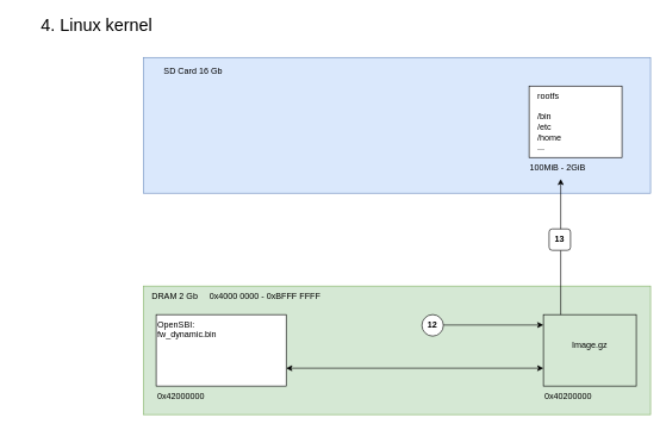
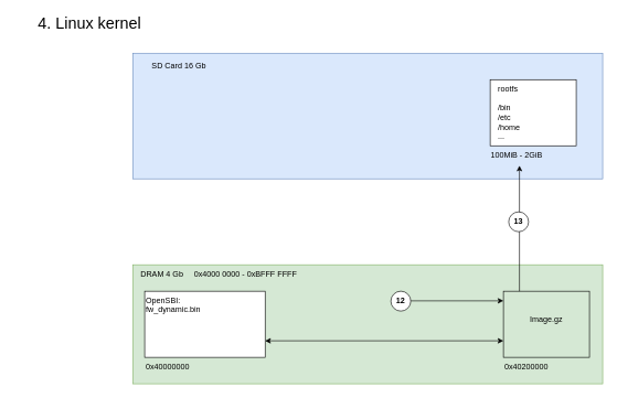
  <mxCell id="0" />
  <mxCell id="1" parent="0" />
  <mxCell id="2" value="" style="rounded=0;whiteSpace=wrap;html=1;connectable=0;fillColor=#d5e8d4;strokeColor=#82b366;labelBackgroundColor=none;" parent="1" vertex="1"><mxGeometry x="200" y="400" width="710" height="180" as="geometry" /></mxCell>
  <mxCell id="3" value="0x4000 0000 - 0xBFFF FFFF" style="text;html=1;align=center;verticalAlign=middle;resizable=0;points=[];autosize=1;strokeColor=none;fillColor=none;connectable=0;labelBackgroundColor=none;" parent="1" vertex="1"><mxGeometry x="280" y="400" width="180" height="30" as="geometry" /></mxCell>
  <mxCell id="4" value="" style="rounded=0;whiteSpace=wrap;html=1;connectable=0;fillColor=#dae8fc;strokeColor=#6c8ebf;labelBackgroundColor=none;" parent="1" vertex="1"><mxGeometry x="200" y="80" width="710" height="190" as="geometry" /></mxCell>
  <mxCell id="5" value="&lt;br&gt;&lt;div style=&quot;forced-color-adjust: none; color: rgb(0, 0, 0); font-family: Helvetica; font-size: 12px; font-style: normal; font-variant-ligatures: normal; font-variant-caps: normal; font-weight: 400; letter-spacing: normal; orphans: 2; text-align: center; text-indent: 0px; text-transform: none; widows: 2; word-spacing: 0px; -webkit-text-stroke-width: 0px; white-space: normal; text-decoration-thickness: initial; text-decoration-style: initial; text-decoration-color: initial;&quot;&gt;SD Card 16 Gb&lt;/div&gt;&lt;div&gt;&lt;br&gt;&lt;/div&gt;" style="text;html=1;align=center;verticalAlign=middle;whiteSpace=wrap;rounded=0;connectable=0;labelBackgroundColor=none;" parent="1" vertex="1"><mxGeometry x="220" y="85" width="100" height="30" as="geometry" /></mxCell>
- <mxCell id="6" value="&lt;div style=&quot;forced-color-adjust: none; color: rgb(0, 0, 0); font-family: Helvetica; font-size: 12px; font-style: normal; font-variant-ligatures: normal; font-variant-caps: normal; font-weight: 400; letter-spacing: normal; orphans: 2; text-align: center; text-indent: 0px; text-transform: none; widows: 2; word-spacing: 0px; -webkit-text-stroke-width: 0px; white-space: normal; text-decoration-thickness: initial; text-decoration-style: initial; text-decoration-color: initial;&quot;&gt;DRAM 2 Gb&lt;/div&gt;" style="text;whiteSpace=wrap;html=1;labelBackgroundColor=none;" parent="1" vertex="1"><mxGeometry x="210" y="400" width="70" height="30" as="geometry" /></mxCell>
+ <mxCell id="6" value="&lt;div style=&quot;forced-color-adjust: none; color: rgb(0, 0, 0); font-family: Helvetica; font-size: 12px; font-style: normal; font-variant-ligatures: normal; font-variant-caps: normal; font-weight: 400; letter-spacing: normal; orphans: 2; text-align: center; text-indent: 0px; text-transform: none; widows: 2; word-spacing: 0px; -webkit-text-stroke-width: 0px; white-space: normal; text-decoration-thickness: initial; text-decoration-style: initial; text-decoration-color: initial;&quot;&gt;DRAM 4 Gb&lt;/div&gt;" style="text;whiteSpace=wrap;html=1;labelBackgroundColor=none;" parent="1" vertex="1"><mxGeometry x="210" y="400" width="70" height="30" as="geometry" /></mxCell>
  <mxCell id="7" value="100MiB - 2GiB" style="text;whiteSpace=wrap;align=center;connectable=0;labelBackgroundColor=none;" parent="1" vertex="1"><mxGeometry x="730" y="220" width="100" height="30" as="geometry" /></mxCell>
  <mxCell id="8" value="" style="rounded=0;whiteSpace=wrap;html=1;labelBackgroundColor=none;" parent="1" vertex="1"><mxGeometry x="740" y="120" width="130" height="100" as="geometry" /></mxCell>
  <mxCell id="9" value="rootfs&lt;br class=&quot;Apple-interchange-newline&quot;&gt;&lt;span style=&quot;color: rgb(0, 0, 0); font-family: Helvetica; font-size: 12px; font-style: normal; font-variant-ligatures: normal; font-variant-caps: normal; font-weight: 400; letter-spacing: normal; orphans: 2; text-indent: 0px; text-transform: none; widows: 2; word-spacing: 0px; -webkit-text-stroke-width: 0px; white-space: normal; text-decoration-thickness: initial; text-decoration-style: initial; text-decoration-color: initial; float: none; display: inline !important;&quot;&gt;&lt;br&gt;&lt;/span&gt;&lt;div&gt;&lt;span style=&quot;color: rgb(0, 0, 0); font-family: Helvetica; font-size: 12px; font-style: normal; font-variant-ligatures: normal; font-variant-caps: normal; font-weight: 400; letter-spacing: normal; orphans: 2; text-indent: 0px; text-transform: none; widows: 2; word-spacing: 0px; -webkit-text-stroke-width: 0px; white-space: normal; text-decoration-thickness: initial; text-decoration-style: initial; text-decoration-color: initial; float: none; display: inline !important;&quot;&gt;/bin&lt;/span&gt;&lt;div style=&quot;forced-color-adjust: none; color: rgb(0, 0, 0); font-family: Helvetica; font-size: 12px; font-style: normal; font-variant-ligatures: normal; font-variant-caps: normal; font-weight: 400; letter-spacing: normal; orphans: 2; text-indent: 0px; text-transform: none; widows: 2; word-spacing: 0px; -webkit-text-stroke-width: 0px; white-space: normal; text-decoration-thickness: initial; text-decoration-style: initial; text-decoration-color: initial;&quot;&gt;/etc&lt;/div&gt;&lt;div style=&quot;forced-color-adjust: none; color: rgb(0, 0, 0); font-family: Helvetica; font-size: 12px; font-style: normal; font-variant-ligatures: normal; font-variant-caps: normal; font-weight: 400; letter-spacing: normal; orphans: 2; text-indent: 0px; text-transform: none; widows: 2; word-spacing: 0px; -webkit-text-stroke-width: 0px; white-space: normal; text-decoration-thickness: initial; text-decoration-style: initial; text-decoration-color: initial;&quot;&gt;/home&lt;/div&gt;&lt;div style=&quot;forced-color-adjust: none; color: rgb(0, 0, 0); font-family: Helvetica; font-size: 12px; font-style: normal; font-variant-ligatures: normal; font-variant-caps: normal; font-weight: 400; letter-spacing: normal; orphans: 2; text-indent: 0px; text-transform: none; widows: 2; word-spacing: 0px; -webkit-text-stroke-width: 0px; white-space: normal; text-decoration-thickness: initial; text-decoration-style: initial; text-decoration-color: initial;&quot;&gt;...&lt;/div&gt;&lt;/div&gt;" style="text;whiteSpace=wrap;html=1;align=left;labelBackgroundColor=none;" parent="1" vertex="1"><mxGeometry x="750" y="120" width="70" height="100" as="geometry" /></mxCell>
  <mxCell id="10" value="" style="rounded=0;whiteSpace=wrap;html=1;connectable=0;labelBackgroundColor=none;" parent="1" vertex="1"><mxGeometry x="218" y="440" width="182" height="100" as="geometry" /></mxCell>
- <mxCell id="11" value="&lt;span style=&quot;color: rgb(0, 0, 0); font-family: Helvetica; font-size: 12px; font-style: normal; font-variant-ligatures: normal; font-variant-caps: normal; font-weight: 400; letter-spacing: normal; orphans: 2; text-align: center; text-indent: 0px; text-transform: none; widows: 2; word-spacing: 0px; -webkit-text-stroke-width: 0px; white-space: normal; text-decoration-thickness: initial; text-decoration-style: initial; text-decoration-color: initial; float: none; display: inline !important;&quot;&gt;0x42000000&lt;/span&gt;" style="text;whiteSpace=wrap;html=1;labelBackgroundColor=none;" parent="1" vertex="1"><mxGeometry x="218" y="540" width="100" height="30" as="geometry" /></mxCell>
+ <mxCell id="11" value="&lt;span style=&quot;color: rgb(0, 0, 0); font-family: Helvetica; font-size: 12px; font-style: normal; font-variant-ligatures: normal; font-variant-caps: normal; font-weight: 400; letter-spacing: normal; orphans: 2; text-align: center; text-indent: 0px; text-transform: none; widows: 2; word-spacing: 0px; -webkit-text-stroke-width: 0px; white-space: normal; text-decoration-thickness: initial; text-decoration-style: initial; text-decoration-color: initial; float: none; display: inline !important;&quot;&gt;0x40000000&lt;/span&gt;" style="text;whiteSpace=wrap;html=1;labelBackgroundColor=none;" parent="1" vertex="1"><mxGeometry x="218" y="540" width="100" height="30" as="geometry" /></mxCell>
  <mxCell id="12" value="&lt;div style=&quot;forced-color-adjust: none; color: rgb(0, 0, 0); font-family: Helvetica; font-size: 12px; font-style: normal; font-variant-ligatures: normal; font-variant-caps: normal; font-weight: 400; letter-spacing: normal; orphans: 2; text-align: left; text-indent: 0px; text-transform: none; widows: 2; word-spacing: 0px; -webkit-text-stroke-width: 0px; white-space: normal; text-decoration-thickness: initial; text-decoration-style: initial; text-decoration-color: initial;&quot;&gt;OpenSBI:&amp;nbsp;&lt;/div&gt;&lt;div style=&quot;forced-color-adjust: none; color: rgb(0, 0, 0); font-family: Helvetica; font-size: 12px; font-style: normal; font-variant-ligatures: normal; font-variant-caps: normal; font-weight: 400; letter-spacing: normal; orphans: 2; text-align: left; text-indent: 0px; text-transform: none; widows: 2; word-spacing: 0px; -webkit-text-stroke-width: 0px; white-space: normal; text-decoration-thickness: initial; text-decoration-style: initial; text-decoration-color: initial;&quot;&gt;fw_dynamic.bin&lt;/div&gt;" style="text;whiteSpace=wrap;html=1;labelBackgroundColor=none;" parent="1" vertex="1"><mxGeometry x="218" y="440" width="152" height="30" as="geometry" /></mxCell>
  <mxCell id="13" value="&#10;&lt;span style=&quot;forced-color-adjust: none; color: rgb(0, 0, 0); font-family: Helvetica; font-size: 12px; font-style: normal; font-variant-ligatures: normal; font-variant-caps: normal; font-weight: 400; letter-spacing: normal; orphans: 2; text-align: left; text-indent: 0px; text-transform: none; widows: 2; word-spacing: 0px; -webkit-text-stroke-width: 0px; white-space: normal; text-decoration-thickness: initial; text-decoration-style: initial; text-decoration-color: initial; float: none; display: inline !important;&quot;&gt;Image.gz&lt;/span&gt;&lt;br class=&quot;Apple-interchange-newline&quot;&gt;&#10;&#10;" style="rounded=0;whiteSpace=wrap;html=1;labelBackgroundColor=none;fillColor=#d5e8d4;" parent="1" vertex="1"><mxGeometry x="760" y="440" width="130" height="100" as="geometry" /></mxCell>
  <mxCell id="14" value="4. Linux kernel" style="text;html=1;align=center;verticalAlign=middle;whiteSpace=wrap;rounded=0;fontSize=24;labelBackgroundColor=none;" parent="1" vertex="1"><mxGeometry x="20" y="20" width="230" height="30" as="geometry" /></mxCell>
  <mxCell id="15" value="" style="endArrow=classic;html=1;rounded=0;labelBackgroundColor=none;" parent="1" edge="1"><mxGeometry width="50" height="50" relative="1" as="geometry"><mxPoint x="620" y="454.52" as="sourcePoint" /><mxPoint x="760" y="454.52" as="targetPoint" /></mxGeometry></mxCell>
  <mxCell id="16" value="12" style="ellipse;whiteSpace=wrap;html=1;aspect=fixed;fontStyle=1;connectable=0;labelBackgroundColor=none;" parent="1" vertex="1"><mxGeometry x="590" y="440" width="30" height="30" as="geometry" /></mxCell>
  <mxCell id="17" value="" style="endArrow=classic;startArrow=classic;html=1;rounded=0;entryX=0;entryY=0.75;entryDx=0;entryDy=0;labelBackgroundColor=none;" parent="1" target="13" edge="1"><mxGeometry width="50" height="50" relative="1" as="geometry"><mxPoint x="400" y="515" as="sourcePoint" /><mxPoint x="560" y="310" as="targetPoint" /></mxGeometry></mxCell>
  <mxCell id="18" value="0x40200000" style="text;whiteSpace=wrap;labelBackgroundColor=none;" parent="1" vertex="1"><mxGeometry x="760" y="540" width="100" height="30" as="geometry" /></mxCell>
  <mxCell id="19" value="" style="endArrow=classic;html=1;rounded=0;labelBackgroundColor=none;" parent="1" edge="1"><mxGeometry width="50" height="50" relative="1" as="geometry"><mxPoint x="784.23" y="440" as="sourcePoint" /><mxPoint x="784.23" y="250" as="targetPoint" /></mxGeometry></mxCell>
- <mxCell id="20" value="13" style="whiteSpace=wrap;html=1;aspect=fixed;fontStyle=1;connectable=0;labelBackgroundColor=none;rounded=1;" parent="1" vertex="1"><mxGeometry x="768" y="320" width="30" height="30" as="geometry" /></mxCell>
+ <mxCell id="20" value="13" style="ellipse;whiteSpace=wrap;html=1;aspect=fixed;fontStyle=1;connectable=0;labelBackgroundColor=none;" parent="1" vertex="1"><mxGeometry x="768" y="320" width="30" height="30" as="geometry" /></mxCell>
